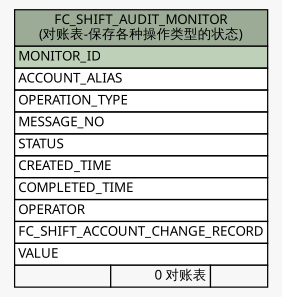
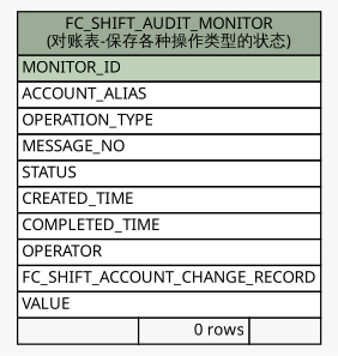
  digraph {
    bgcolor="#f7f7f7"
    fontname="Microsoft YaHei"
    fontsize=11
    nodesep=0.18
    rankdir=RL
    ranksep=0.46
-   n1 [fontname="Microsoft YaHei" fontsize=11 label=<     <TABLE BORDER="0" CELLBORDER="1" CELLSPACING="0" BGCOLOR="#ffffff">       <TR><TD COLSPAN="3" BGCOLOR="#9bab96" ALIGN="CENTER">FC_SHIFT_AUDIT_MONITOR<br/>(对账表-保存各种操作类型的状态)</TD></TR>       <TR><TD PORT="MONITOR_ID" COLSPAN="3" BGCOLOR="#bed1b8" ALIGN="LEFT">MONITOR_ID</TD></TR>       <TR><TD PORT="ACCOUNT_ALIAS" COLSPAN="3" ALIGN="LEFT">ACCOUNT_ALIAS</TD></TR>       <TR><TD PORT="OPERATION_TYPE" COLSPAN="3" ALIGN="LEFT">OPERATION_TYPE</TD></TR>       <TR><TD PORT="MESSAGE_NO" COLSPAN="3" ALIGN="LEFT">MESSAGE_NO</TD></TR>       <TR><TD PORT="STATUS" COLSPAN="3" ALIGN="LEFT">STATUS</TD></TR>       <TR><TD PORT="CREATED_TIME" COLSPAN="3" ALIGN="LEFT">CREATED_TIME</TD></TR>       <TR><TD PORT="COMPLETED_TIME" COLSPAN="3" ALIGN="LEFT">COMPLETED_TIME</TD></TR>       <TR><TD PORT="OPERATOR" COLSPAN="3" ALIGN="LEFT">OPERATOR</TD></TR>       <TR><TD PORT="FC_SHIFT_ACCOUNT_CHANGE_RECORD" COLSPAN="3" ALIGN="LEFT">FC_SHIFT_ACCOUNT_CHANGE_RECORD</TD></TR>       <TR><TD PORT="VALUE" COLSPAN="3" ALIGN="LEFT">VALUE</TD></TR>       <TR><TD ALIGN="LEFT" BGCOLOR="#f7f7f7">  </TD><TD ALIGN="RIGHT" BGCOLOR="#f7f7f7">0 对账表</TD><TD ALIGN="RIGHT" BGCOLOR="#f7f7f7">  </TD></TR>     </TABLE>> shape=plaintext]
+   n1 [fontname="Microsoft YaHei" fontsize=11 label=<     <TABLE BORDER="0" CELLBORDER="1" CELLSPACING="0" BGCOLOR="#ffffff">       <TR><TD COLSPAN="3" BGCOLOR="#9bab96" ALIGN="CENTER">FC_SHIFT_AUDIT_MONITOR<br/>(对账表-保存各种操作类型的状态)</TD></TR>       <TR><TD PORT="MONITOR_ID" COLSPAN="3" BGCOLOR="#bed1b8" ALIGN="LEFT">MONITOR_ID</TD></TR>       <TR><TD PORT="ACCOUNT_ALIAS" COLSPAN="3" ALIGN="LEFT">ACCOUNT_ALIAS</TD></TR>       <TR><TD PORT="OPERATION_TYPE" COLSPAN="3" ALIGN="LEFT">OPERATION_TYPE</TD></TR>       <TR><TD PORT="MESSAGE_NO" COLSPAN="3" ALIGN="LEFT">MESSAGE_NO</TD></TR>       <TR><TD PORT="STATUS" COLSPAN="3" ALIGN="LEFT">STATUS</TD></TR>       <TR><TD PORT="CREATED_TIME" COLSPAN="3" ALIGN="LEFT">CREATED_TIME</TD></TR>       <TR><TD PORT="COMPLETED_TIME" COLSPAN="3" ALIGN="LEFT">COMPLETED_TIME</TD></TR>       <TR><TD PORT="OPERATOR" COLSPAN="3" ALIGN="LEFT">OPERATOR</TD></TR>       <TR><TD PORT="FC_SHIFT_ACCOUNT_CHANGE_RECORD" COLSPAN="3" ALIGN="LEFT">FC_SHIFT_ACCOUNT_CHANGE_RECORD</TD></TR>       <TR><TD PORT="VALUE" COLSPAN="3" ALIGN="LEFT">VALUE</TD></TR>       <TR><TD ALIGN="LEFT" BGCOLOR="#f7f7f7">  </TD><TD ALIGN="RIGHT" BGCOLOR="#f7f7f7">0 rows</TD><TD ALIGN="RIGHT" BGCOLOR="#f7f7f7">  </TD></TR>     </TABLE>> shape=plaintext]
  }
